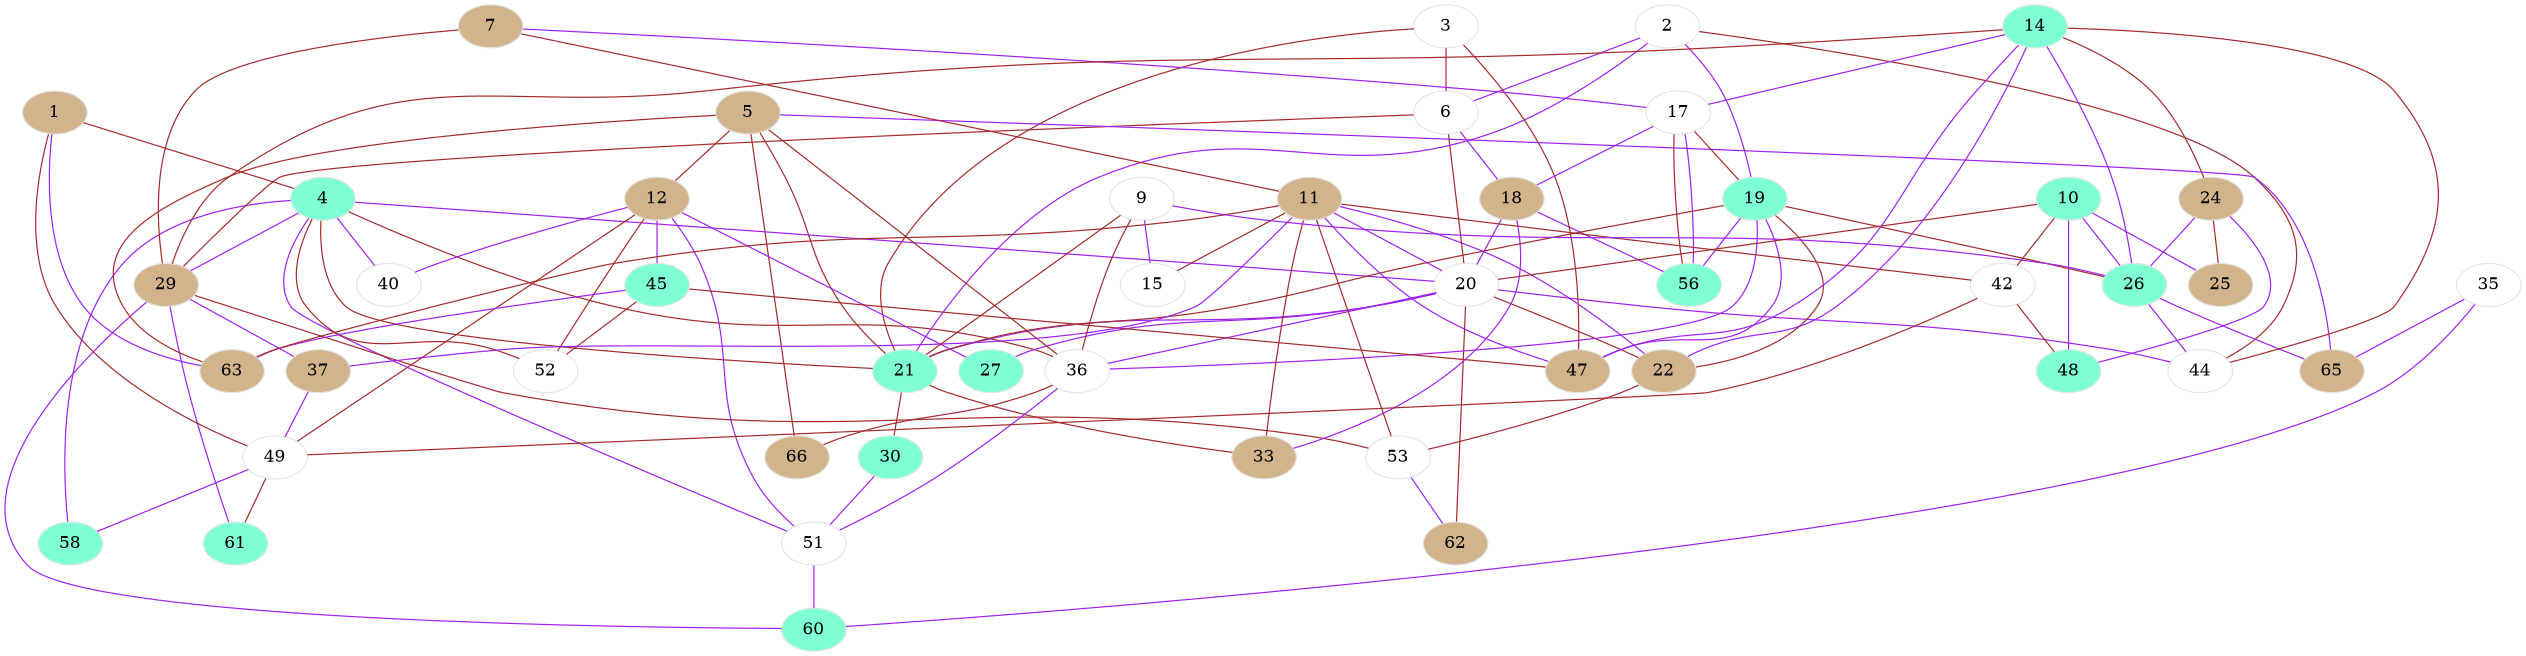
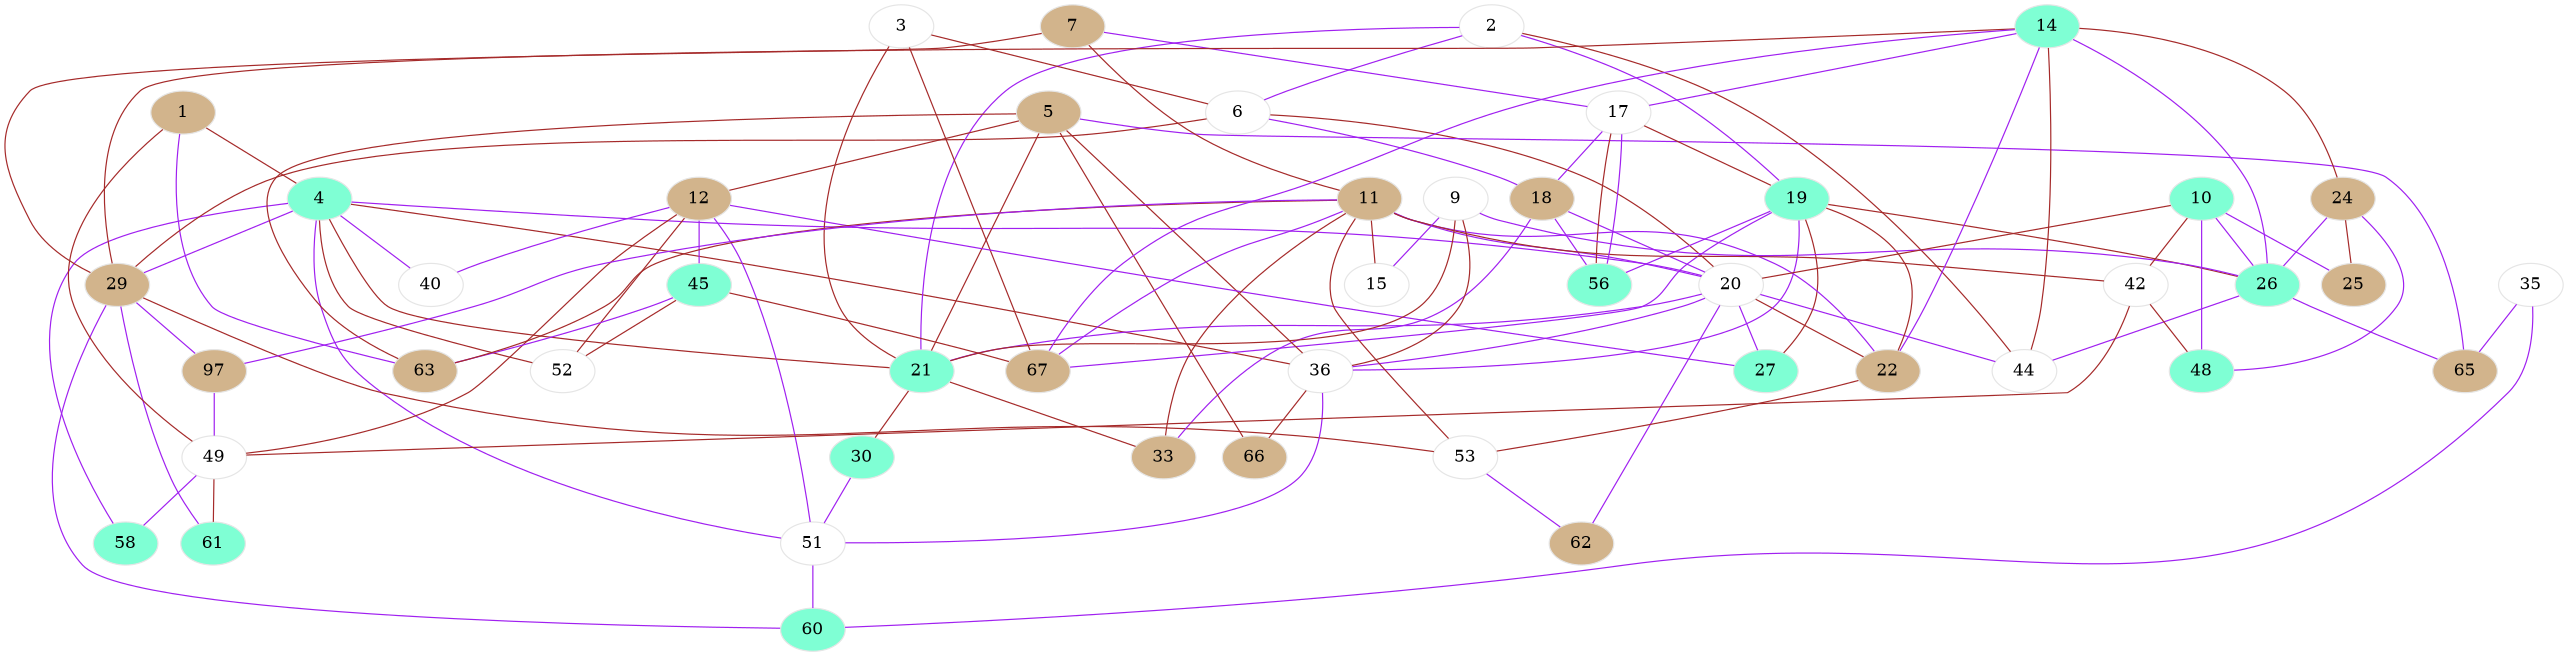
  graph {
    node [color=gray90 fillcolor=tan style=filled]
    edge [color=purple]
    4 [fillcolor=aquamarine super="+43"]
    21 [fillcolor=aquamarine super="+67"]
    20 [fillcolor=white super="+28"]
    29 [super="+54+39"]
    36 [fillcolor=white super="+46"]
    40 [fillcolor=white]
    51 [fillcolor=white]
    52 [fillcolor=white]
    58 [fillcolor=aquamarine]
    1
    49 [fillcolor=white]
    63
    n13 [fillcolor=aquamarine label=61]
    6 [fillcolor=white super="+8"]
    18 [super="+23"]
    2 [fillcolor=white]
    19 [fillcolor=aquamarine super="+32+38"]
    44 [fillcolor=white]
-   47 [super="+68"]
+   47 [super="+68" label=67]
    26 [fillcolor=aquamarine super="+59"]
    22
    56 [fillcolor=aquamarine]
    33
    30 [fillcolor=aquamarine]
    3 [fillcolor=white]
    27 [fillcolor=aquamarine]
    62
-   37
+   37 [label=97]
    53 [fillcolor=white]
    60 [fillcolor=aquamarine]
    66
    5 [super="+61"]
    12
    65
    45 [fillcolor=aquamarine]
    11 [super="+16"]
    15 [fillcolor=white]
    42 [fillcolor=white]
    7
    17 [fillcolor=white]
    9 [fillcolor=white]
    10 [fillcolor=aquamarine super="+55"]
    25
    48 [fillcolor=aquamarine]
    14 [fillcolor=aquamarine super="+34"]
    24
    35 [fillcolor=white]
    4 -- 21 [color=brown]
    4 -- 20
    4 -- 29
    4 -- 36 [color=brown]
    4 -- 40
    4 -- 51
    4 -- 52 [color=brown]
    4 -- 58
    21 -- 33 [color=brown]
    21 -- 30 [color=brown]
    20 -- 21
    20 -- 36
    20 -- 44
    20 -- 22 [color=brown]
    20 -- 27
-   20 -- 62 [color=brown]
+   20 -- 62
    29 -- n13
    29 -- 37
    29 -- 53 [color=brown]
    29 -- 60
    36 -- 51
    36 -- 66 [color=brown]
    51 -- 60
    1 -- 4 [color=brown]
    1 -- 49 [color=brown]
    1 -- 63
    49 -- 58
    49 -- n13 [color=brown]
    6 -- 20 [color=brown weight=2]
    6 -- 29 [color=brown]
    6 -- 18
    18 -- 20
    18 -- 56
    18 -- 33
    2 -- 21
    2 -- 6
    2 -- 19
    2 -- 44 [color=brown]
-   19 -- 21 [color=brown weight=2]
+   19 -- 27 [color=brown weight=2]
    19 -- 36
    19 -- 47
    19 -- 26 [color=brown]
    19 -- 22 [color=brown]
    19 -- 56
    26 -- 44
    26 -- 65
    22 -- 53 [color=brown]
    30 -- 51
    3 -- 21 [color=brown]
    3 -- 6 [color=brown]
    3 -- 47 [color=brown]
    37 -- 49
    53 -- 62
    5 -- 21 [color=brown]
    5 -- 36 [color=brown]
    5 -- 63 [color=brown]
    5 -- 66 [color=brown]
    5 -- 12 [color=brown]
    5 -- 65
    12 -- 40
    12 -- 51
    12 -- 52 [color=brown]
    12 -- 49 [color=brown]
    12 -- 27
    12 -- 45
    45 -- 52 [color=brown]
    45 -- 63
    45 -- 47 [color=brown]
    11 -- 20
    11 -- 63 [color=brown]
    11 -- 47
    11 -- 22
    11 -- 33 [color=brown]
    11 -- 37
    11 -- 53 [color=brown]
    11 -- 15 [color=brown]
    11 -- 42 [color=brown weight=2]
    42 -- 49 [color=brown]
    42 -- 48 [color=brown]
    7 -- 29 [color=brown weight=2]
    7 -- 11 [color=brown]
    7 -- 17
    17 -- 18
    17 -- 19 [color=brown]
    17 -- 56 [color=brown]
    17 -- 56
    9 -- 21 [color=brown]
    9 -- 36 [color=brown]
    9 -- 26
    9 -- 15
    10 -- 20 [color=brown]
    10 -- 26
    10 -- 42 [color=brown]
    10 -- 25
    10 -- 48
    14 -- 29 [color=brown]
    14 -- 44 [color=brown]
    14 -- 47
    14 -- 26 [weight=2]
    14 -- 22
    14 -- 17
    14 -- 24 [color=brown]
    24 -- 26
    24 -- 25 [color=brown]
    24 -- 48
    35 -- 60
    35 -- 65
  }
